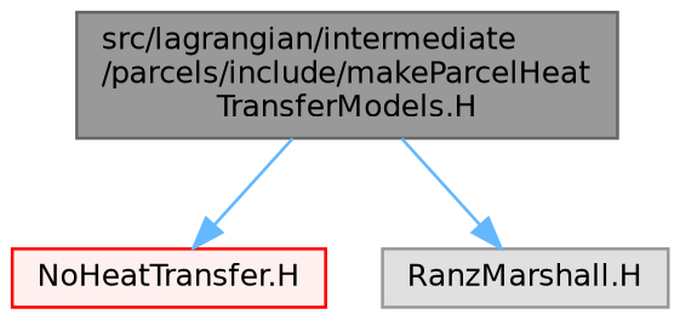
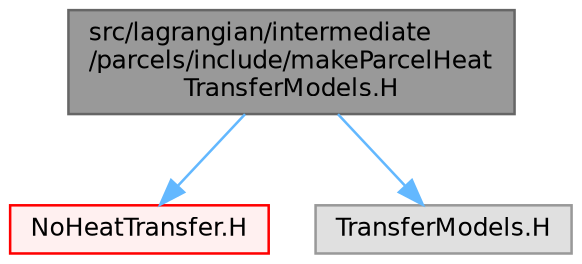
  digraph {
    node [fontname=Helvetica fontsize=10 shape=box style=filled]
    edge [color=steelblue1 fontname=Helvetica fontsize=10 labelfontname=Helvetica labelfontsize=10 style=solid]
    n1 [color=gray40 fillcolor=grey60 fontcolor=black height=0.2 label="src/lagrangian/intermediate\l/parcels/include/makeParcelHeat\lTransferModels.H" width=0.4]
    n2 [color=red fillcolor="#FFF0F0" height=0.2 label="NoHeatTransfer.H" width=0.4]
-   n3 [color=grey60 fillcolor="#E0E0E0" height=0.2 label="RanzMarshall.H" width=0.4]
+   n3 [color=grey60 fillcolor="#E0E0E0" height=0.2 label="TransferModels.H" width=0.4]
    n1 -> n2
    n1 -> n3
  }
